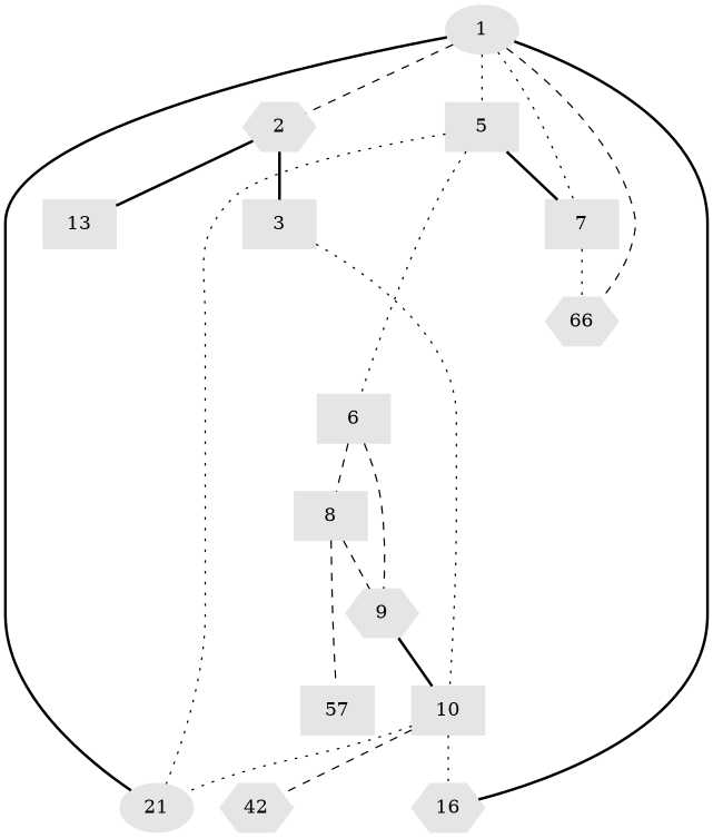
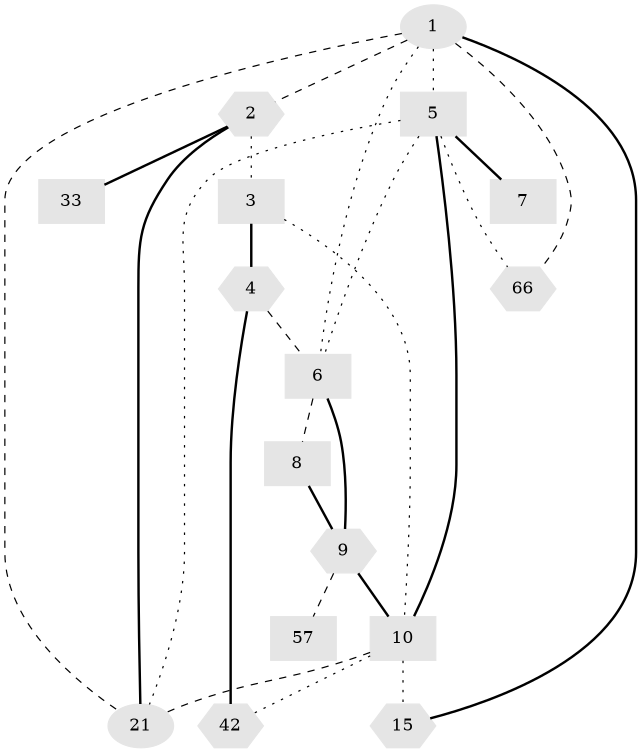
  graph {
    node [color=gray90 shape=box style=filled]
    edge [style=bold weight=1.0]
    1 [shape=ellipse]
    2 [shape=hexagon]
    5
    7
    n5 [label=21 shape=ellipse]
-   15 [shape=hexagon label=16]
+   15 [shape=hexagon]
    n7 [label=66 shape=hexagon]
    3
-   13
+   13 [label=33]
    10
    6
+   4 [shape=hexagon]
    n13 [label=42 shape=hexagon]
    8
    9 [shape=hexagon]
    n16 [label=57]
    1 -- 2 [style=dashed weight=2.0]
    1 -- 5 [style=dotted weight=2.0]
-   1 -- 7 [style=dotted]
-   1 -- n5
+   1 -- 6 [style=dotted]
+   1 -- n5 [style=dashed]
    1 -- 15
    1 -- n7 [style=dashed]
-   2 -- 3 [weight=2.0]
+   2 -- n5
+   2 -- 3 [style=dotted weight=2.0]
    2 -- 13 [weight=2.0]
    5 -- 7 [weight=3.0]
    5 -- n5 [style=dotted]
-   7 -- n7 [style=dotted]
+   5 -- n7 [style=dotted]
+   5 -- 10
    5 -- 6 [style=dotted]
    3 -- 10 [style=dotted]
-   10 -- n5 [style=dotted]
+   3 -- 4 [weight=2.0]
+   10 -- n5 [style=dashed]
    10 -- 15 [style=dotted weight=2.0]
-   10 -- n13 [style=dashed]
+   10 -- n13 [style=dotted]
    6 -- 8 [style=dashed]
-   6 -- 9 [style=dashed]
-   8 -- 9 [style=dashed]
+   6 -- 9
+   4 -- 6 [style=dashed]
+   4 -- n13 [weight=2.0]
+   8 -- 9
    9 -- 10
-   8 -- n16 [style=dashed]
+   9 -- n16 [style=dashed]
  }
